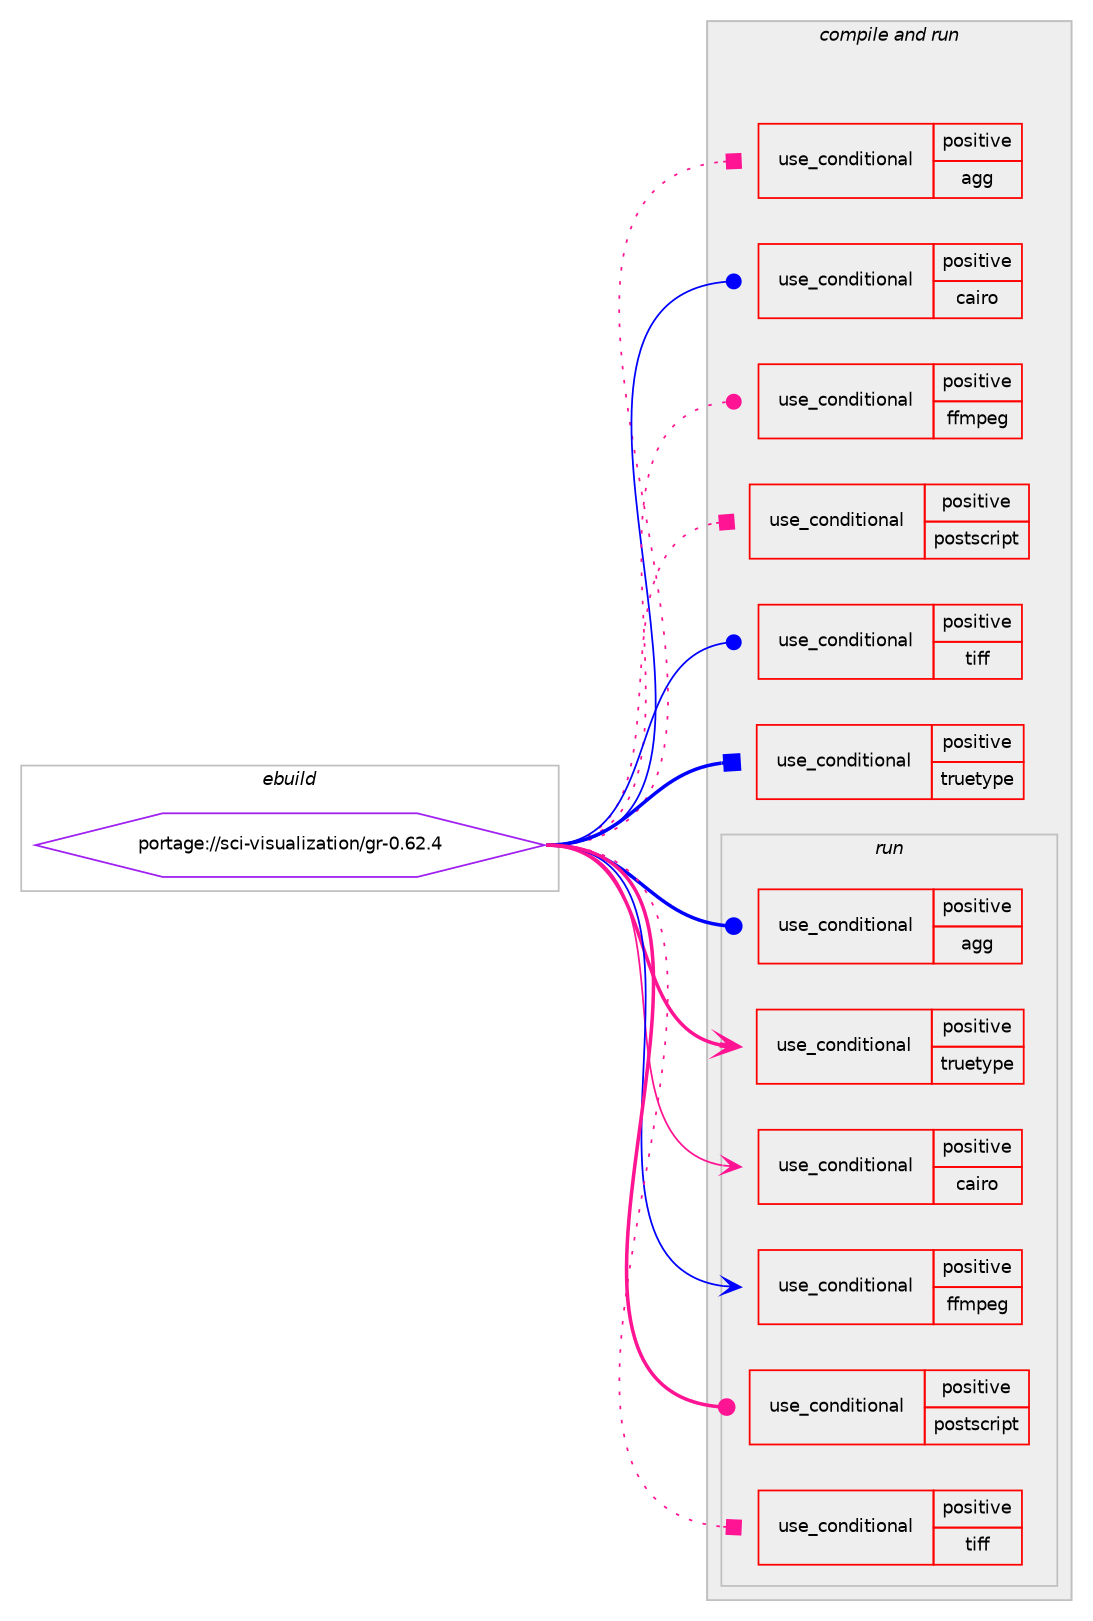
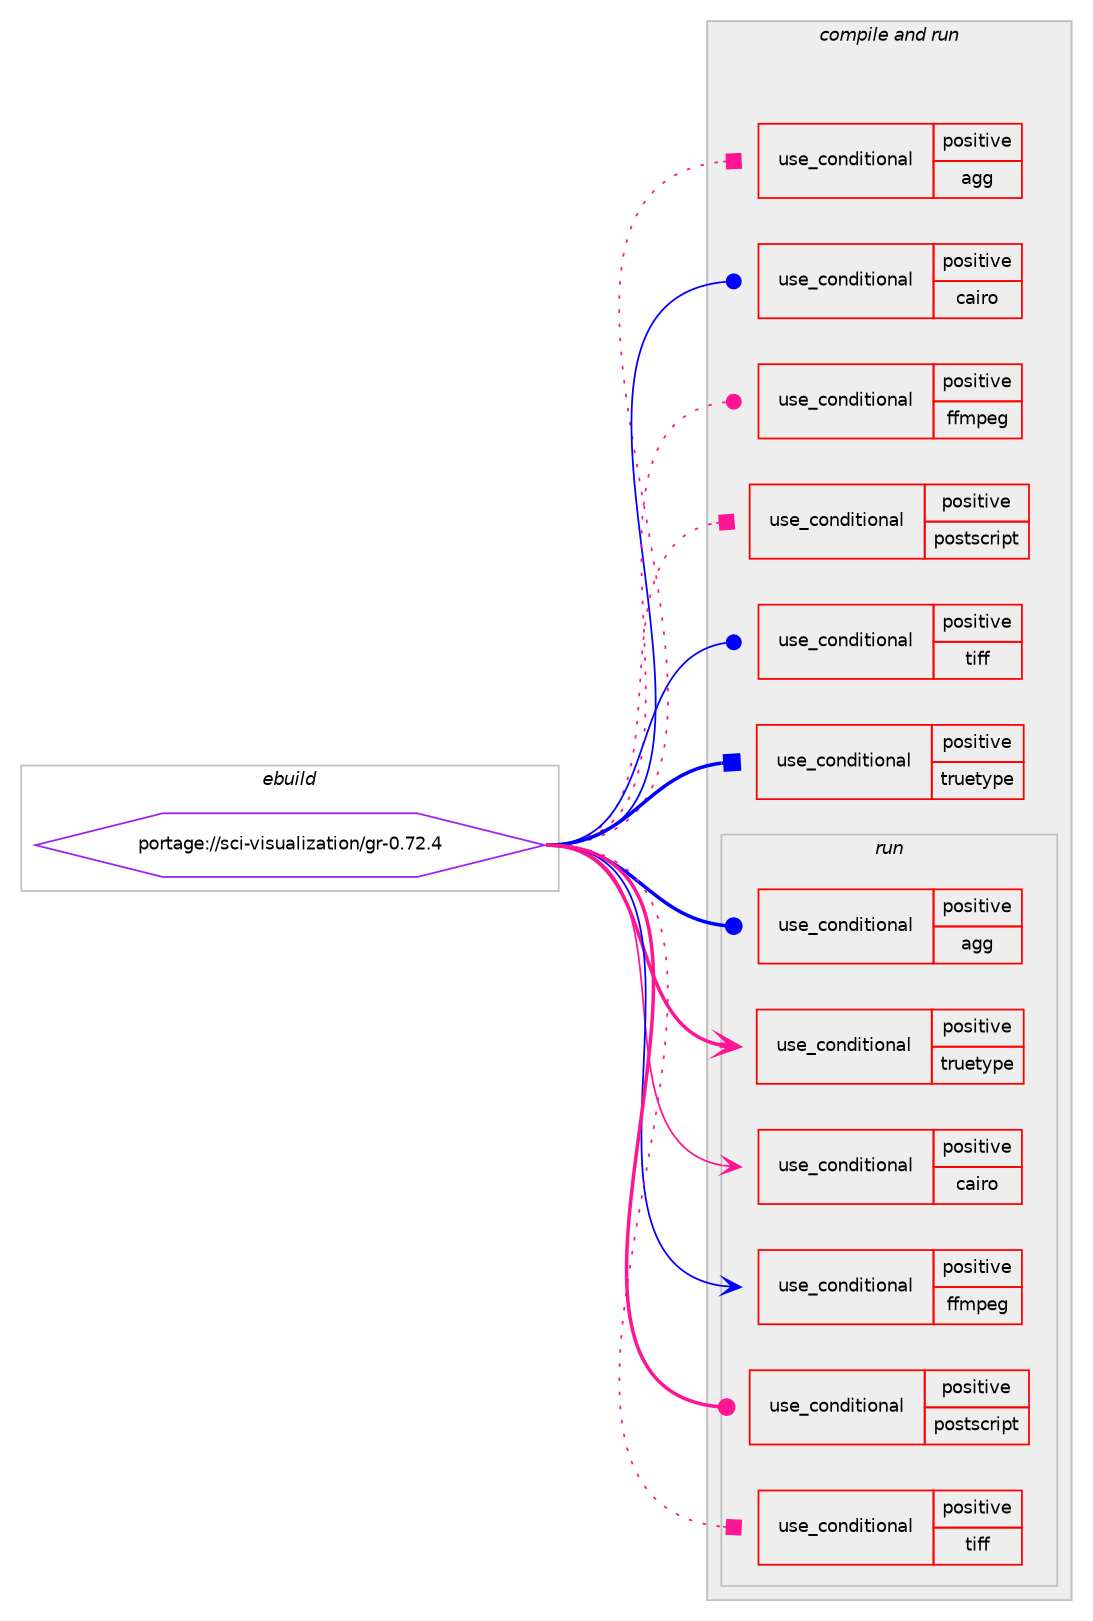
  digraph {
    compound=true
    concentrate=true
    fontname=Helvetica
    fontsize=10
    newrank=true
    rankdir=LR
    ranksep=1.5
    node [color=red fontname=Helvetica fontsize=10 shape=none]
    edge [arrowhead=dot headport=w style=dotted tailport=e weight=20 color=deeppink]
-   n1 [color=purple label="portage://sci-visualization/gr-0.62.4" width=4 shape=hexagon]
+   n1 [color=purple label="portage://sci-visualization/gr-0.72.4" width=4 shape=hexagon]
    n2 [label=<<TABLE BORDER="0" CELLBORDER="1" CELLSPACING="0" CELLPADDING="4"><TR><TD ROWSPAN="3" CELLPADDING="10">use_conditional</TD></TR><TR><TD>positive</TD></TR><TR><TD>agg</TD></TR></TABLE>>]
    n3 [label=<<TABLE BORDER="0" CELLBORDER="1" CELLSPACING="0" CELLPADDING="4"><TR><TD ROWSPAN="3" CELLPADDING="10">use_conditional</TD></TR><TR><TD>positive</TD></TR><TR><TD>cairo</TD></TR></TABLE>>]
    n4 [label=<<TABLE BORDER="0" CELLBORDER="1" CELLSPACING="0" CELLPADDING="4"><TR><TD ROWSPAN="3" CELLPADDING="10">use_conditional</TD></TR><TR><TD>positive</TD></TR><TR><TD>ffmpeg</TD></TR></TABLE>>]
    n5 [label=<<TABLE BORDER="0" CELLBORDER="1" CELLSPACING="0" CELLPADDING="4"><TR><TD ROWSPAN="3" CELLPADDING="10">use_conditional</TD></TR><TR><TD>positive</TD></TR><TR><TD>postscript</TD></TR></TABLE>>]
    n6 [label=<<TABLE BORDER="0" CELLBORDER="1" CELLSPACING="0" CELLPADDING="4"><TR><TD ROWSPAN="3" CELLPADDING="10">use_conditional</TD></TR><TR><TD>positive</TD></TR><TR><TD>tiff</TD></TR></TABLE>>]
    n7 [label=<<TABLE BORDER="0" CELLBORDER="1" CELLSPACING="0" CELLPADDING="4"><TR><TD ROWSPAN="3" CELLPADDING="10">use_conditional</TD></TR><TR><TD>positive</TD></TR><TR><TD>truetype</TD></TR></TABLE>>]
    n8 [label=<<TABLE BORDER="0" CELLBORDER="1" CELLSPACING="0" CELLPADDING="4"><TR><TD ROWSPAN="3" CELLPADDING="10">use_conditional</TD></TR><TR><TD>positive</TD></TR><TR><TD>agg</TD></TR></TABLE>>]
    n9 [label=<<TABLE BORDER="0" CELLBORDER="1" CELLSPACING="0" CELLPADDING="4"><TR><TD ROWSPAN="3" CELLPADDING="10">use_conditional</TD></TR><TR><TD>positive</TD></TR><TR><TD>truetype</TD></TR></TABLE>>]
    n10 [label=<<TABLE BORDER="0" CELLBORDER="1" CELLSPACING="0" CELLPADDING="4"><TR><TD ROWSPAN="3" CELLPADDING="10">use_conditional</TD></TR><TR><TD>positive</TD></TR><TR><TD>cairo</TD></TR></TABLE>>]
    n11 [label=<<TABLE BORDER="0" CELLBORDER="1" CELLSPACING="0" CELLPADDING="4"><TR><TD ROWSPAN="3" CELLPADDING="10">use_conditional</TD></TR><TR><TD>positive</TD></TR><TR><TD>ffmpeg</TD></TR></TABLE>>]
    n12 [label=<<TABLE BORDER="0" CELLBORDER="1" CELLSPACING="0" CELLPADDING="4"><TR><TD ROWSPAN="3" CELLPADDING="10">use_conditional</TD></TR><TR><TD>positive</TD></TR><TR><TD>postscript</TD></TR></TABLE>>]
    n13 [label=<<TABLE BORDER="0" CELLBORDER="1" CELLSPACING="0" CELLPADDING="4"><TR><TD ROWSPAN="3" CELLPADDING="10">use_conditional</TD></TR><TR><TD>positive</TD></TR><TR><TD>tiff</TD></TR></TABLE>>]
    subgraph cluster_1 {
      color=gray
      label=<<i>ebuild</i>>
      rank=same
      n1
    }
    subgraph cluster_2 {
      color=gray
      label=<<i>dependencies</i>>
      subgraph cluster_3 {
        color=gray
        fillcolor="#eeeeee"
        label=<<i>compile</i>>
        style=filled
        subgraph sub_4 {
          color=gray
          fillcolor="#eeeeee"
          label=<<i>compile</i>>
          style=filled
          n2
        }
        subgraph sub_5 {
          color=gray
          fillcolor="#eeeeee"
          label=<<i>compile</i>>
          style=filled
          n3
        }
        subgraph sub_6 {
          color=gray
          fillcolor="#eeeeee"
          label=<<i>compile</i>>
          style=filled
          n4
        }
        subgraph sub_7 {
          color=gray
          fillcolor="#eeeeee"
          label=<<i>compile</i>>
          style=filled
          n5
        }
        subgraph sub_8 {
          color=gray
          fillcolor="#eeeeee"
          label=<<i>compile</i>>
          style=filled
          n6
        }
        subgraph sub_9 {
          color=gray
          fillcolor="#eeeeee"
          label=<<i>compile</i>>
          style=filled
          n7
        }
      }
      subgraph cluster_10 {
        color=gray
        fillcolor="#eeeeee"
        label=<<i>compile and run</i>>
        style=filled
      }
      subgraph cluster_11 {
        color=gray
        fillcolor="#eeeeee"
        label=<<i>run</i>>
        style=filled
        subgraph sub_12 {
          color=gray
          fillcolor="#eeeeee"
          label=<<i>run</i>>
          style=filled
          n8
        }
        subgraph sub_13 {
          color=gray
          fillcolor="#eeeeee"
          label=<<i>run</i>>
          style=filled
          n9
        }
        subgraph sub_14 {
          color=gray
          fillcolor="#eeeeee"
          label=<<i>run</i>>
          style=filled
          n10
        }
        subgraph sub_15 {
          color=gray
          fillcolor="#eeeeee"
          label=<<i>run</i>>
          style=filled
          n11
        }
        subgraph sub_16 {
          color=gray
          fillcolor="#eeeeee"
          label=<<i>run</i>>
          style=filled
          n12
        }
        subgraph sub_17 {
          color=gray
          fillcolor="#eeeeee"
          label=<<i>run</i>>
          style=filled
          n13
        }
      }
    }
    subgraph cluster_18 {
      color=gray
      label=<<i>candidates</i>>
      rank=same
    }
    n1 -> n2 [arrowhead=box]
    n1 -> n3 [style=solid color=blue]
    n1 -> n4
    n1 -> n5 [arrowhead=box]
    n1 -> n6 [style=solid color=blue]
    n1 -> n7 [arrowhead=box style=bold color=blue]
    n1 -> n8 [style=bold color=blue]
    n1 -> n9 [arrowhead=vee style=bold]
    n1 -> n10 [arrowhead=vee style=solid]
    n1 -> n11 [arrowhead=vee style=solid color=blue]
    n1 -> n12 [style=bold]
    n1 -> n13 [arrowhead=box]
  }
